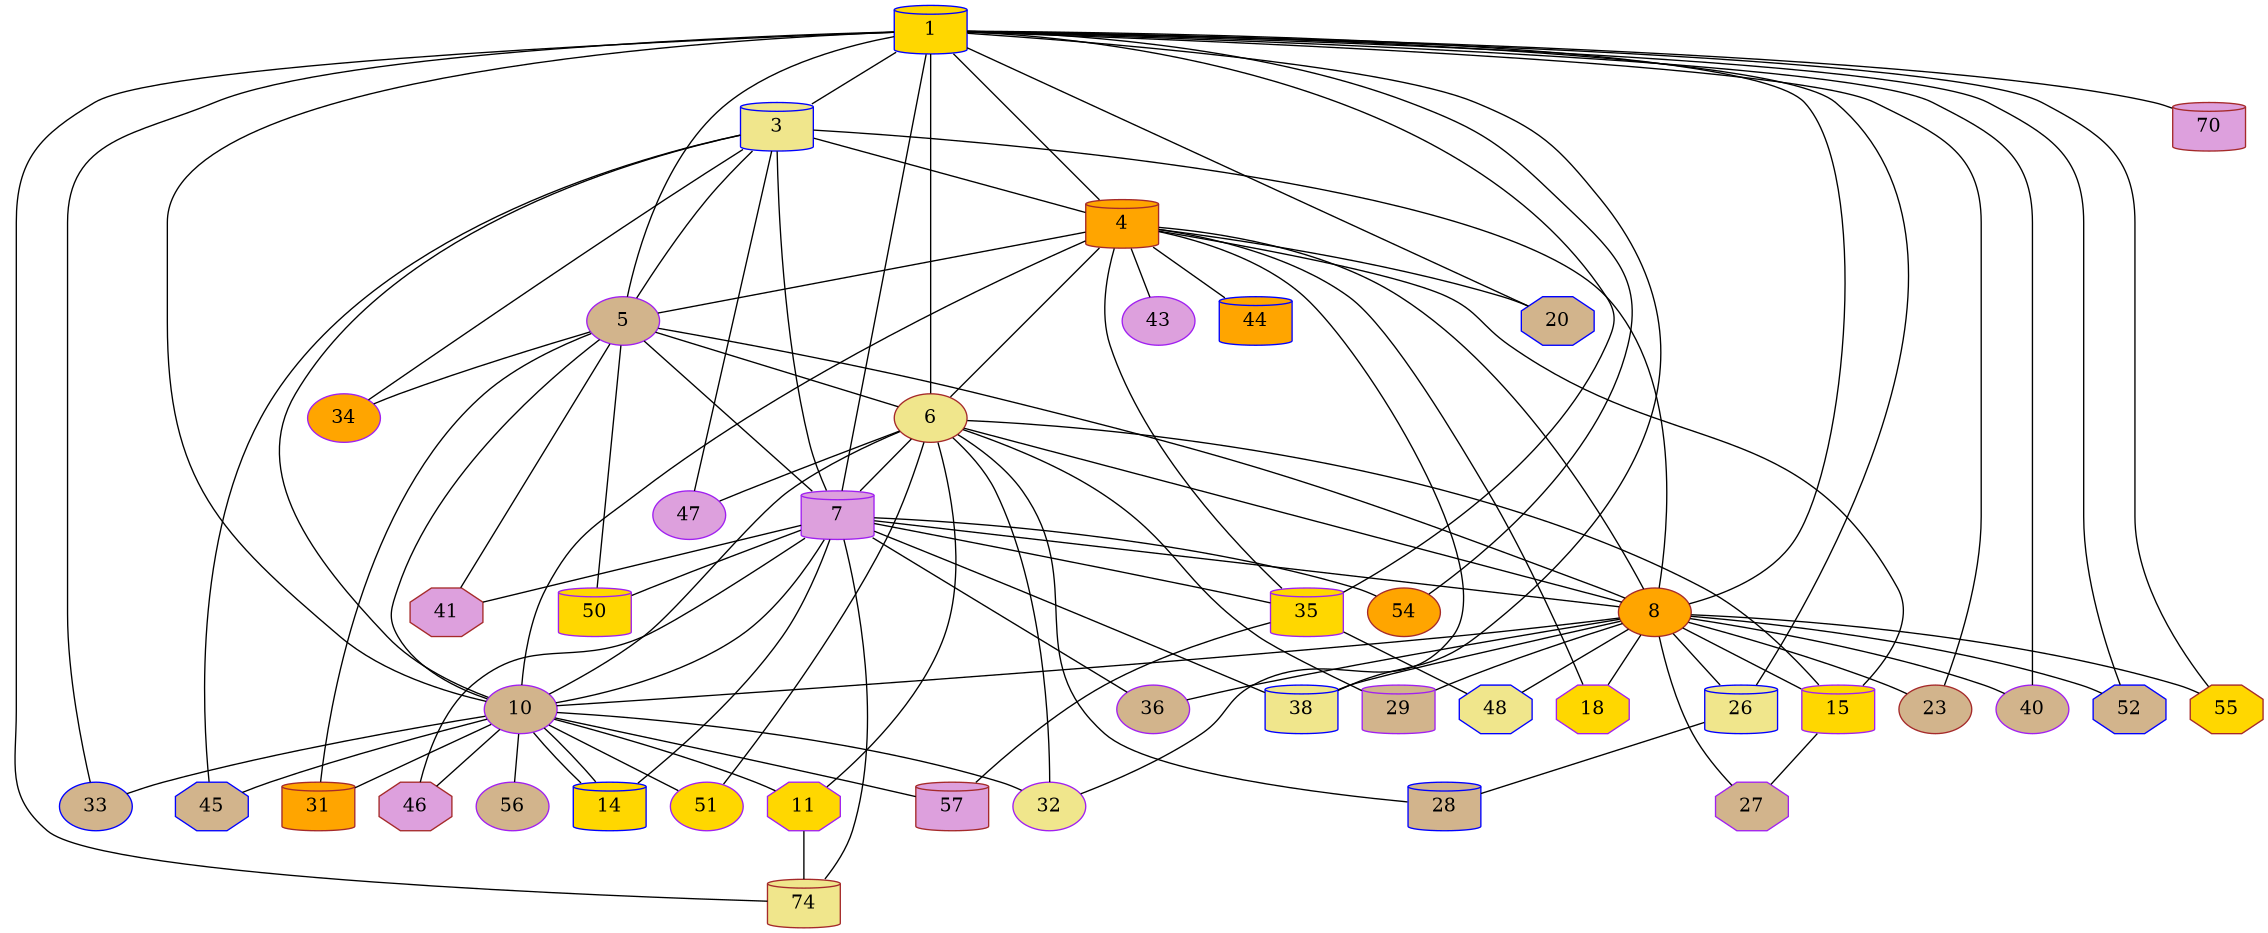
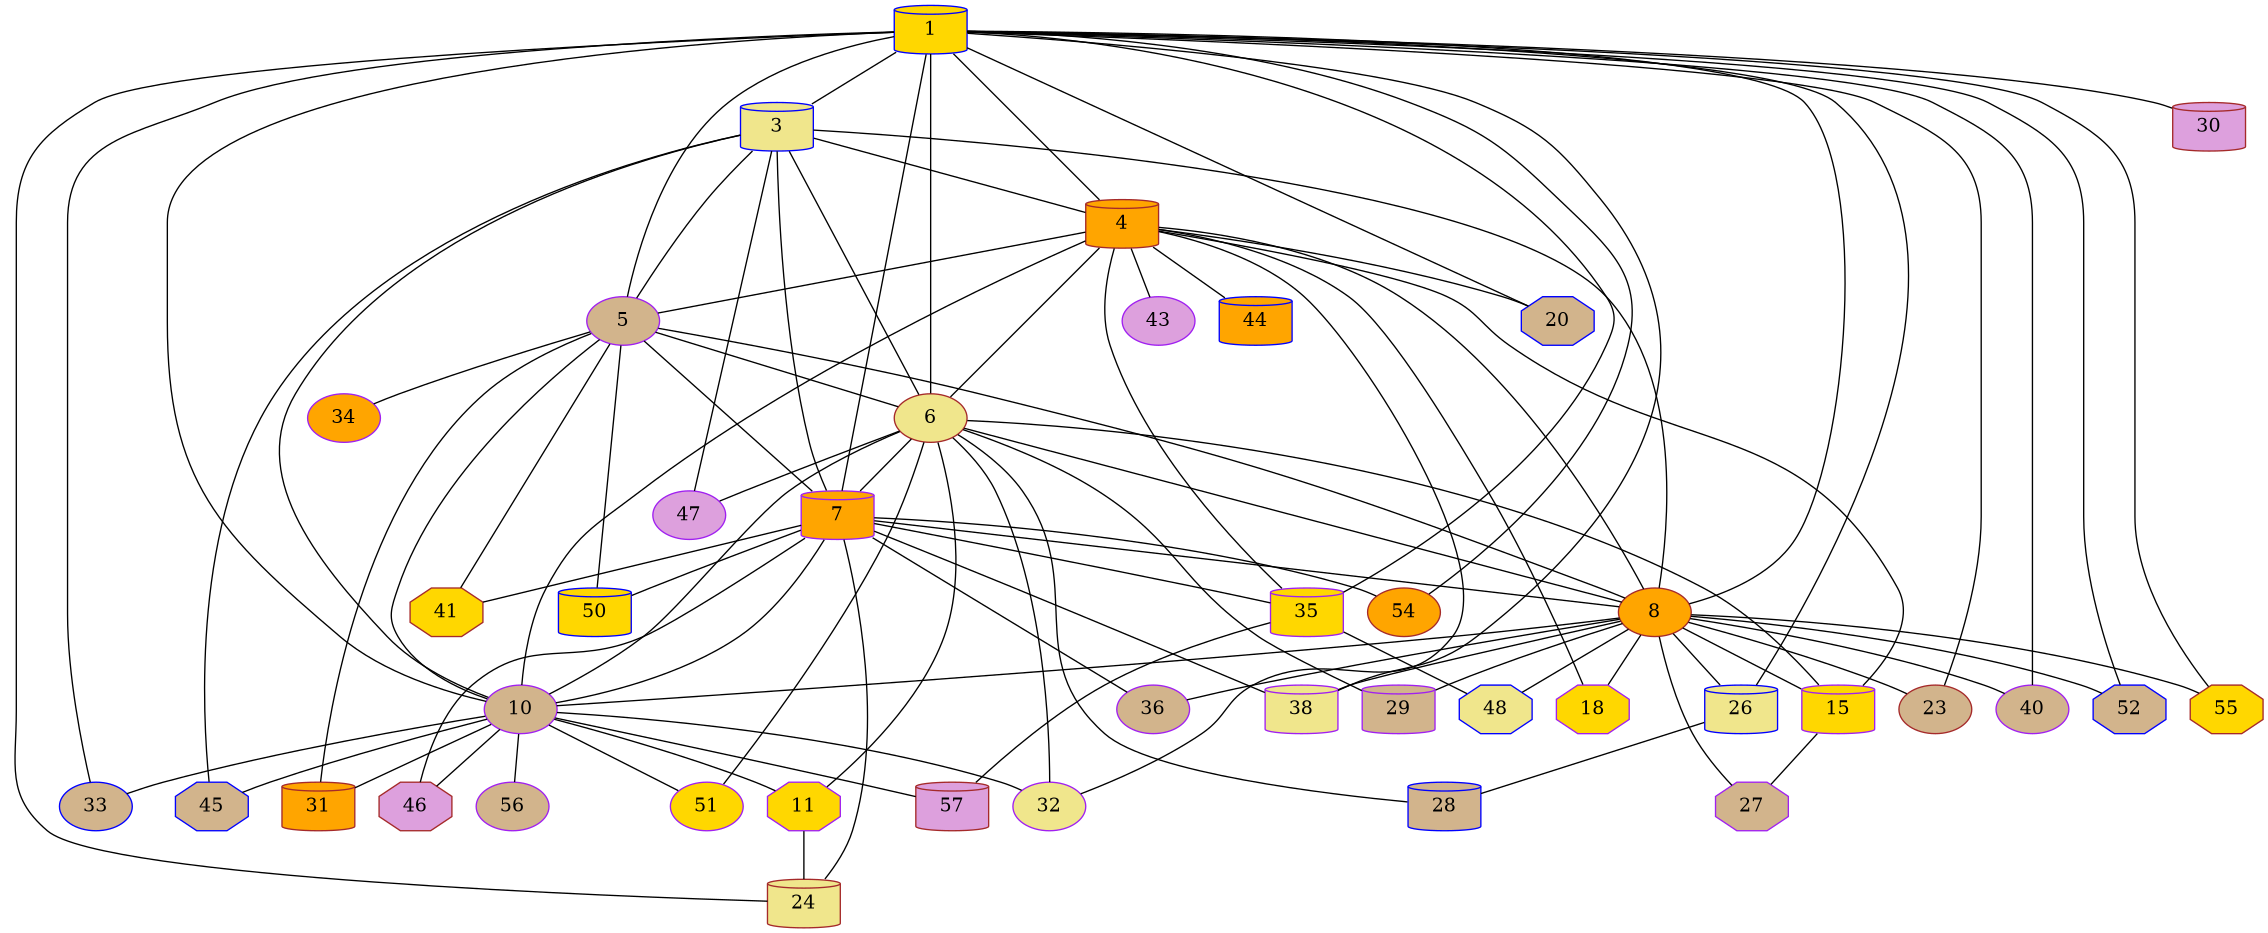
  graph {
    node [color=purple fillcolor=tan shape=cylinder style=filled]
    1 [color=blue fillcolor=gold super="+2"]
    3 [color=blue fillcolor=khaki super="+22"]
    4 [color=brown fillcolor=orange super="+13"]
    5 [shape=ellipse super="+12"]
    6 [color=brown fillcolor=khaki shape=ellipse super="+9"]
-   7 [fillcolor=plum super="+17"]
+   7 [fillcolor=orange super="+17"]
    8 [color=brown fillcolor=orange shape=ellipse super="+19"]
    10 [shape=ellipse super="+23"]
    20 [color=blue shape=octagon]
-   24 [color=brown fillcolor=khaki label=74]
+   24 [color=brown fillcolor=khaki]
    n11 [color=brown label=23 shape=ellipse]
    26 [color=blue fillcolor=khaki]
-   30 [color=brown fillcolor=plum label=70]
+   30 [color=brown fillcolor=plum]
    33 [color=blue shape=ellipse]
    35 [fillcolor=gold super="+39"]
-   38 [color=blue fillcolor=khaki super="+49"]
+   38 [fillcolor=khaki super="+49"]
    40 [shape=ellipse]
    52 [color=blue shape=octagon]
    54 [color=brown fillcolor=orange shape=ellipse]
    55 [color=brown fillcolor=gold shape=octagon]
    45 [color=blue shape=octagon]
    47 [fillcolor=plum shape=ellipse]
    15 [fillcolor=gold super="+16"]
    18 [fillcolor=gold shape=octagon]
    32 [fillcolor=khaki shape=ellipse super="+37"]
    43 [fillcolor=plum shape=ellipse]
    44 [color=blue fillcolor=orange]
    31 [color=brown fillcolor=orange]
    34 [fillcolor=orange shape=ellipse]
-   41 [color=brown fillcolor=plum shape=octagon]
-   50 [fillcolor=gold]
+   41 [color=brown fillcolor=gold shape=octagon]
+   50 [color=blue fillcolor=gold]
    11 [fillcolor=gold shape=octagon super="+42"]
    28 [color=blue]
    29
    51 [fillcolor=gold shape=ellipse]
-   14 [color=blue fillcolor=gold super="+21"]
    36 [shape=ellipse]
    46 [color=brown fillcolor=plum shape=octagon super="+53"]
    27 [shape=octagon]
    48 [color=blue fillcolor=khaki shape=octagon]
    56 [shape=ellipse]
    57 [color=brown fillcolor=plum]
    1 -- 3 [weight=2]
    1 -- 4 [weight=2]
    1 -- 5 [weight=3]
    1 -- 6 [weight=4]
    1 -- 7 [weight=2]
    1 -- 8 [weight=2]
    1 -- 10 [weight=3]
    1 -- 20
    1 -- 24
    1 -- n11
    1 -- 26
    1 -- 30 [weight=2]
    1 -- 33
    1 -- 35
    1 -- 38
    1 -- 40
    1 -- 52
    1 -- 54
    1 -- 55
    3 -- 4
    3 -- 5
-   3 -- 34 [weight=2]
+   3 -- 6 [weight=2]
    3 -- 7 [weight=2]
    3 -- 8
    3 -- 10 [weight=2]
    3 -- 45
    3 -- 47
    4 -- 5 [weight=2]
    4 -- 6 [weight=2]
    4 -- 8
    4 -- 10
    4 -- 20
    4 -- 35
    4 -- 15
    4 -- 18
    4 -- 32
    4 -- 43 [weight=2]
    4 -- 44 [weight=2]
    5 -- 6 [weight=2]
    5 -- 7
    5 -- 8 [weight=2]
    5 -- 10
    5 -- 31
    5 -- 34
    5 -- 41
    5 -- 50
    6 -- 7 [weight=2]
    6 -- 8 [weight=2]
    6 -- 10 [weight=2]
    6 -- 47
    6 -- 15
    6 -- 32
    6 -- 11
    6 -- 28
    6 -- 29
    6 -- 51
    7 -- 8
    7 -- 10
    7 -- 24
    7 -- 35
    7 -- 38
    7 -- 54
    7 -- 41
    7 -- 50
-   7 -- 14
    7 -- 36
    7 -- 46
    8 -- 10
    8 -- n11
    8 -- 26
    8 -- 38
    8 -- 40
    8 -- 52
    8 -- 55
    8 -- 15
    8 -- 18
    8 -- 29
    8 -- 36
    8 -- 27
    8 -- 48
    10 -- 33
    10 -- 45
    10 -- 32
    10 -- 31
    10 -- 11
    10 -- 51
-   10 -- 14
-   10 -- 14
    10 -- 46 [weight=2]
    10 -- 56 [weight=2]
    10 -- 57
    26 -- 28
    35 -- 48
    35 -- 57
    15 -- 27
    11 -- 24
  }
